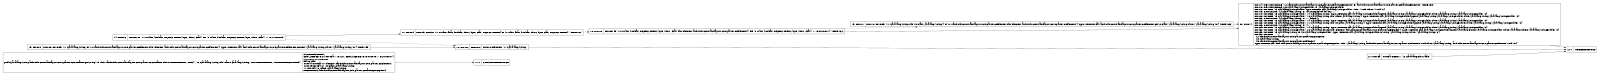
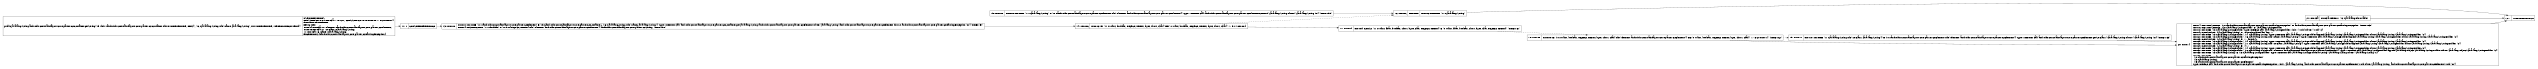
  digraph {
    rankdir=LR
    node [shape=record]
    n1 [label="{11\:\ ?|CONST_ENTER_BLOCK\l}"]
+   n2 [label="{13\:\ 0x0000|0x0000: INVOKE  (r0 I:androidx.constraintlayout.core.parser.CLElement) = (r5 I:androidx.constraintlayout.core.parser.CLContainer), (r6 I:java.lang.String A[D('name' java.lang.String)]) type: VIRTUAL call: androidx.constraintlayout.core.parser.CLContainer.get(java.lang.String):androidx.constraintlayout.core.parser.CLElement A[MD:(java.lang.String):androidx.constraintlayout.core.parser.CLElement throws androidx.constraintlayout.core.parser.CLParsingException (m)] (LINE:157)\l0x0004: INSTANCE_OF  (r1 I:boolean) = (r0 I:??[OBJECT, ARRAY] A[D('element' androidx.constraintlayout.core.parser.CLElement)]) androidx.constraintlayout.core.parser.CLString  (LINE:158)\l}"]
    n3 [label="{14\:\ 0x0006|0x0006: IF  (r1 I:??[int, boolean, OBJECT, ARRAY, byte, short, char]) == (0 ??[int, boolean, OBJECT, ARRAY, byte, short, char])  \-\> B:17:0x000d \l}"]
    n4 [label="{17\:\ 0x000d|0x000d: CONST  (r1 I:??[int, float, boolean, short, byte, char, OBJECT, ARRAY]) = (0 ??[int, float, boolean, short, byte, char, OBJECT, ARRAY])  (LINE:161)\l}"]
    n5 [label="{16\:\ 0x000c|RETURN\l|0x000c: RETURN  (r1 I:java.lang.String) \l}"]
    n6 [label="{15\:\ 0x0008|0x0008: INVOKE  (r1 I:java.lang.String) = (r0 I:androidx.constraintlayout.core.parser.CLElement A[D('element' androidx.constraintlayout.core.parser.CLElement)]) type: VIRTUAL call: androidx.constraintlayout.core.parser.CLElement.content():java.lang.String A[MD:():java.lang.String (m)] (LINE:159)\l}"]
    n7 [label="{18\:\ 0x000e|0x000e: IF  (r0 I:??[int, boolean, OBJECT, ARRAY, byte, short, char] A[D('element' androidx.constraintlayout.core.parser.CLElement)]) == (0 ??[int, boolean, OBJECT, ARRAY, byte, short, char])  \-\> B:20:0x0014  (LINE:162)\l}"]
    n8 [label="{12\:\ ?|MTH_EXIT_BLOCK\l}"]
    n9 [label="{19\:\ 0x0010|0x0010: INVOKE  (r1 I:java.lang.String A[D('strClass' java.lang.String)]) = (r0 I:androidx.constraintlayout.core.parser.CLElement A[D('element' androidx.constraintlayout.core.parser.CLElement)]) type: VIRTUAL call: androidx.constraintlayout.core.parser.CLElement.getStrClass():java.lang.String A[MD:():java.lang.String (m)] (LINE:163)\l}"]
-   n10 [label="{20\:\ 0x0014|0x0014: NEW_INSTANCE  (r2 I:androidx.constraintlayout.core.parser.CLParsingException) =  androidx.constraintlayout.core.parser.CLParsingException  (LINE:165)\l0x0016: NEW_INSTANCE  (r3 I:java.lang.StringBuilder) =  java.lang.StringBuilder \l0x0018: INVOKE  (r3 I:java.lang.StringBuilder) type: DIRECT call: java.lang.StringBuilder.\<init\>():void A[MD:():void (c)]\l0x001b: CONST_STR  (r4 I:java.lang.String) =  \"no string found for key \<\" \l0x001d: INVOKE  (r3 I:java.lang.StringBuilder), (r4 I:java.lang.String) type: VIRTUAL call: java.lang.StringBuilder.append(java.lang.String):java.lang.StringBuilder A[MD:(java.lang.String):java.lang.StringBuilder (c)]\l0x0020: INVOKE  (r3 I:java.lang.StringBuilder), (r6 I:java.lang.String A[D('name' java.lang.String)]) type: VIRTUAL call: java.lang.StringBuilder.append(java.lang.String):java.lang.StringBuilder A[MD:(java.lang.String):java.lang.StringBuilder (c)]\l0x0023: CONST_STR  (r4 I:java.lang.String) =  \"\>, found [\" \l0x0025: INVOKE  (r3 I:java.lang.StringBuilder), (r4 I:java.lang.String) type: VIRTUAL call: java.lang.StringBuilder.append(java.lang.String):java.lang.StringBuilder A[MD:(java.lang.String):java.lang.StringBuilder (c)]\l0x0028: INVOKE  (r3 I:java.lang.StringBuilder), (r1 I:java.lang.String A[D('strClass' java.lang.String)]) type: VIRTUAL call: java.lang.StringBuilder.append(java.lang.String):java.lang.StringBuilder A[MD:(java.lang.String):java.lang.StringBuilder (c)]\l0x002b: CONST_STR  (r4 I:java.lang.String) =  \"] : \" \l0x002d: INVOKE  (r3 I:java.lang.StringBuilder), (r4 I:java.lang.String) type: VIRTUAL call: java.lang.StringBuilder.append(java.lang.String):java.lang.StringBuilder A[MD:(java.lang.String):java.lang.StringBuilder (c)]\l0x0030: INVOKE  (r3 I:java.lang.StringBuilder), (r0 I:java.lang.Object A[D('element' androidx.constraintlayout.core.parser.CLElement)]) type: VIRTUAL call: java.lang.StringBuilder.append(java.lang.Object):java.lang.StringBuilder A[MD:(java.lang.Object):java.lang.StringBuilder (c)]\l0x0033: INVOKE  (r3 I:java.lang.String) = (r3 I:java.lang.StringBuilder) type: VIRTUAL call: java.lang.StringBuilder.toString():java.lang.String A[MD:():java.lang.String (c)]\l0x0037: INVOKE  \l  (r2 I:androidx.constraintlayout.core.parser.CLParsingException)\l  (r3 I:java.lang.String)\l  (r5 I:androidx.constraintlayout.core.parser.CLElement)\l type: DIRECT call: androidx.constraintlayout.core.parser.CLParsingException.\<init\>(java.lang.String, androidx.constraintlayout.core.parser.CLElement):void A[MD:(java.lang.String, androidx.constraintlayout.core.parser.CLElement):void (m)]\l}"]
+   n10 [label="{20\:\ 0x0014|0x0014: NEW_INSTANCE  (r2 I:androidx.constraintlayout.core.parser.CLParsingException) =  androidx.constraintlayout.core.parser.CLParsingException  (LINE:165)\l0x0016: NEW_INSTANCE  (r3 I:java.lang.StringBuilder) =  java.lang.StringBuilder \l0x0018: INVOKE  (r3 I:java.lang.StringBuilder) type: DIRECT call: java.lang.StringBuilder.\<init\>():void A[MD:():void (c)]\l0x001b: CONST_STR  (r4 I:java.lang.String) =  \"no string found for key \<\" \l0x001d: INVOKE  (r3 I:java.lang.StringBuilder), (r4 I:java.lang.String) type: VIRTUAL call: java.lang.StringBuilder.append(java.lang.String):java.lang.StringBuilder A[MD:(java.lang.String):java.lang.StringBuilder (c)]\l0x0020: INVOKE  (r3 I:java.lang.StringBuilder), (r6 I:java.lang.String A[D('name' java.lang.String)]) type: VIRTUAL call: java.lang.StringBuilder.append(java.lang.String):java.lang.StringBuilder A[MD:(java.lang.String):java.lang.StringBuilder (c)]\l0x0023: CONST_STR  (r4 I:java.lang.String) =  \"\>, found [\" \l0x0025: INVOKE  (r3 I:java.lang.StringBuilder), (r4 I:java.lang.String) type: VIRTUAL call: java.lang.StringBuilder.append(java.lang.String):java.lang.StringBuilder A[MD:(java.lang.String):java.lang.StringBuilder (c)]\l0x0028: INVOKE  (r3 I:java.lang.StringBuilder), (r1 I:java.lang.String A[D('strClass' java.lang.String)]) type: VIRTUAL call: java.lang.StringBuilder.append(java.lang.String):java.lang.StringBuilder A[MD:(java.lang.String):java.lang.StringBuilder (c)]\l0x002b: CONST_STR  (r4 I:java.lang.String) =  \"] : \" \l0x002d: INVOKE  (r3 I:java.lang.StringBuilder), (r4 I:java.lang.String) type: VIRTUAL call: java.lang.StringBuilder.append(java.lang.String):java.lang.StringBuilder A[MD:(java.lang.String):java.lang.StringBuilder (c)]\l0x0030: INVOKE  (r3 I:java.lang.StringBuilder), (r0 I:java.lang.Object A[D('element' androidx.constraintlayout.core.parser.CLElement)]) type: VIRTUAL call: java.lang.StringBuilder.append(java.lang.Object):java.lang.StringBuilder A[MD:(java.lang.Object):java.lang.StringBuilder (c)]\l0x0033: INVOKE  (r3 I:java.lang.String) = (r3 I:java.lang.StringBuilder) type: VIRTUAL call: java.lang.StringBuilder.toString():java.lang.String A[MD:():java.lang.String (c)]\l0x0087: INVOKE  \l  (r2 I:androidx.constraintlayout.core.parser.CLParsingException)\l  (r3 I:java.lang.String)\l  (r5 I:androidx.constraintlayout.core.parser.CLElement)\l type: DIRECT call: androidx.constraintlayout.core.parser.CLParsingException.\<init\>(java.lang.String, androidx.constraintlayout.core.parser.CLElement):void A[MD:(java.lang.String, androidx.constraintlayout.core.parser.CLElement):void (m)]\l}"]
    n11 [label="{21\:\ 0x003a|0x003a: THROW  (r2 I:java.lang.Throwable) \l}"]
    n12 [label="{public java.lang.String androidx.constraintlayout.core.parser.CLContainer.getString((r5 'this' I:androidx.constraintlayout.core.parser.CLContainer A[IMMUTABLE_TYPE, THIS]), (r6 I:java.lang.String A[D('name' java.lang.String), IMMUTABLE_TYPE, METHOD_ARGUMENT]))  | USE_LINES_HINTS\lCROSS_EDGE: B:21:0x003a \-\> B:12:?, CROSS_EDGE: B:18:0x000e \-\> B:20:0x0014\lINLINE_NOT_NEEDED\lDebug Info:\l  0x0004\-0x003a: r0 'element' Landroidx\/constraintlayout\/core\/parser\/CLElement;\l  0x000e\-0x003a: r1 'strClass' Ljava\/lang\/String;\l  \-1 \-0x003a: r6 'name' Ljava\/lang\/String;\lEXCEPTIONS:[Landroidx\/constraintlayout\/core\/parser\/CLParsingException;]\l}"]
+   n1 -> n2
+   n2 -> n3
    n3 -> n4
    n3 -> n5 [style=dashed]
    n4 -> n7 [style=dashed]
    n5 -> n8
    n6 -> n5
    n7 -> n9 [style=dashed]
    n7 -> n10
    n9 -> n10
    n10 -> n8
    n11 -> n8
    n12 -> n1
  }
